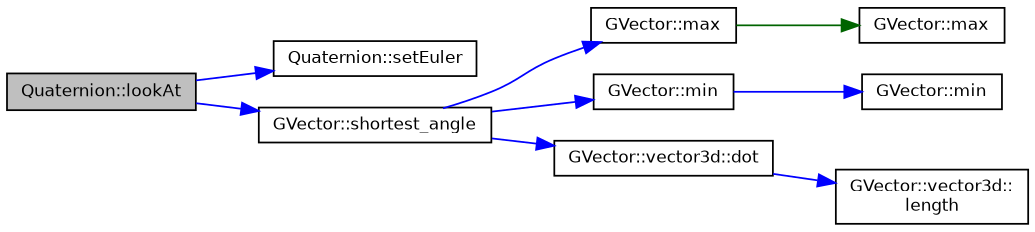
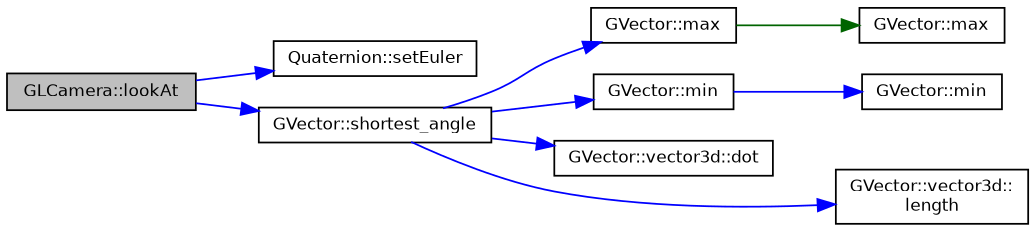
  digraph {
    rankdir=LR
    node [color=black fillcolor=white fontname=Helvetica fontsize=10 shape=record style=filled]
    edge [color=blue fontname=Helvetica fontsize=10 labelfontname=Helvetica labelfontsize=10 style=solid]
-   n1 [fillcolor=grey75 fontcolor=black height=0.2 label="Quaternion::lookAt" width=0.4]
+   n1 [fillcolor=grey75 fontcolor=black height=0.2 label="GLCamera::lookAt" width=0.4]
    n2 [height=0.2 label="Quaternion::setEuler" width=0.4]
    n3 [height=0.2 label="GVector::shortest_angle" width=0.4]
    n4 [height=0.2 label="GVector::max" width=0.4]
    n5 [height=0.2 label="GVector::min" width=0.4]
    n6 [height=0.2 label="GVector::vector3d::dot" width=0.4]
    n7 [height=0.2 label="GVector::vector3d::\llength" width=0.4]
    n8 [height=0.2 label="GVector::max" width=0.4]
    n9 [height=0.2 label="GVector::min" width=0.4]
    n1 -> n2
    n1 -> n3
    n3 -> n4
    n3 -> n5
    n3 -> n6
-   n6 -> n7
+   n3 -> n7
    n4 -> n8 [color=darkgreen]
    n5 -> n9
  }
